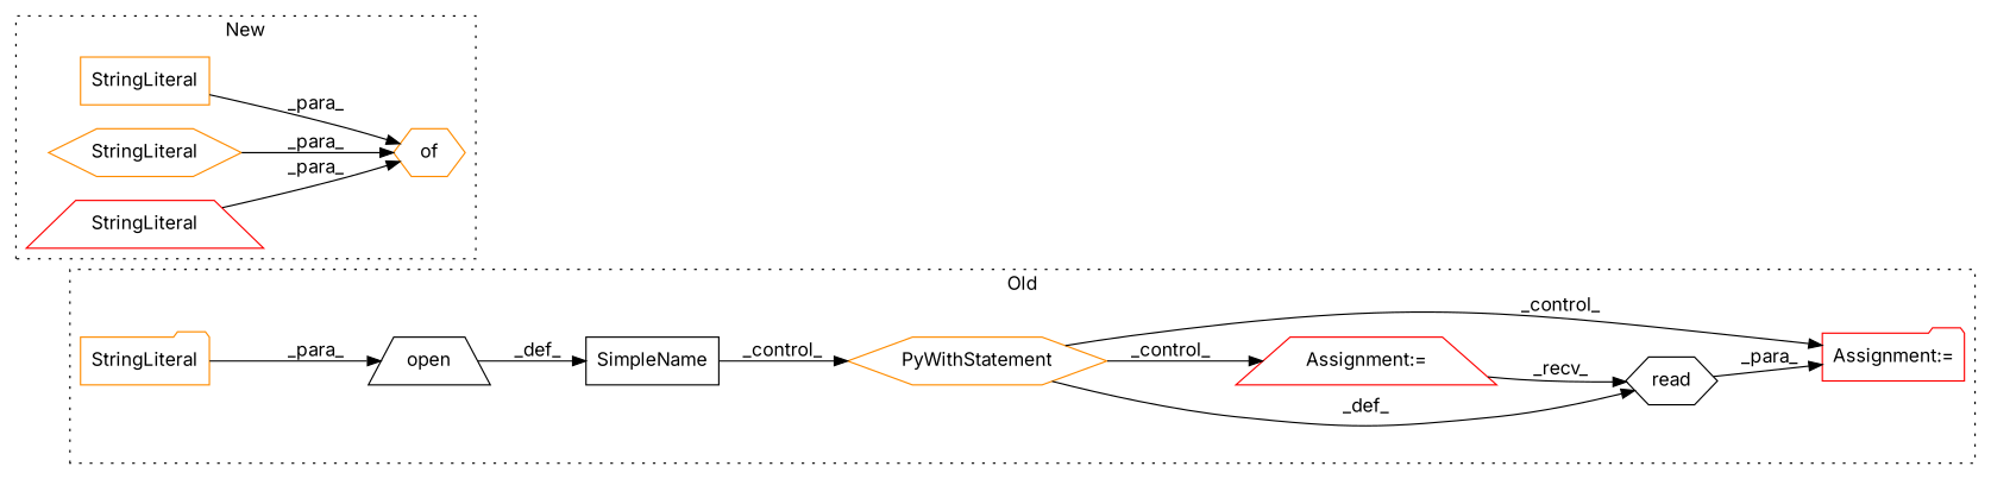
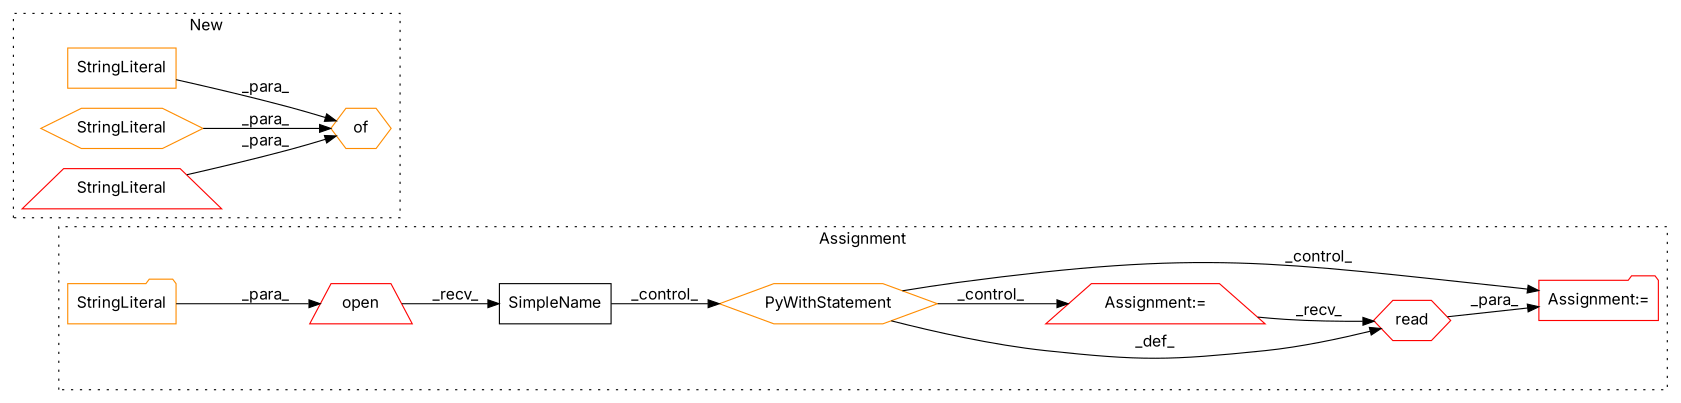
  digraph {
    fontname=Inter
    rankdir=LR
    node [a=45 color=darkorange fontname=Inter l=1 shape=hexagon]
    edge [fontname=Inter]
-   n1 [a=32 color=black l=6 label=read s=183]
+   n1 [a=32 color=red l=6 label=read s=183]
    n2 [a=7 color=red label="Assignment:=" s=165 shape=trapezium]
    n3 [a=42 color=black label=SimpleName shape=box l=""]
    n4 [a=104 l="10,2" label=PyWithStatement s="120,148"]
    n5 [a=7 color=red label="Assignment:=" s=180 shape=folder]
-   n6 [a=32 color=black l="5,1" label=open s="130,147" shape=trapezium]
+   n6 [a=32 color=red l="5,1" label=open s="130,147" shape=trapezium]
    n7 [l=12 label=StringLiteral s=135 shape=folder]
    n8 [a=32 l="3,1" label=of s="1404,1531"]
    n9 [l=38 label=StringLiteral s=1493 shape=box]
    n10 [l=9 label=StringLiteral s=1407]
    n11 [color=red l=18 label=StringLiteral s=1474 shape=trapezium]
    subgraph cluster_1 {
-     label=Old
+     label=Assignment
      style=dotted
      n1
      n2
      n3
      n4
      n5
      n6
      n7
    }
    subgraph cluster_2 {
      label=New
      style=dotted
      n8
      n9
      n10
      n11
    }
    n1 -> n5 [label=_para_]
    n2 -> n1 [label=_recv_]
    n3 -> n4 [label=_control_]
    n4 -> n1 [label=_def_]
    n4 -> n2 [label=_control_]
    n4 -> n5 [label=_control_]
-   n6 -> n3 [label=_def_]
+   n6 -> n3 [label=_recv_]
    n7 -> n6 [label=_para_]
    n9 -> n8 [label=_para_]
    n10 -> n8 [label=_para_]
    n11 -> n8 [label=_para_]
  }
